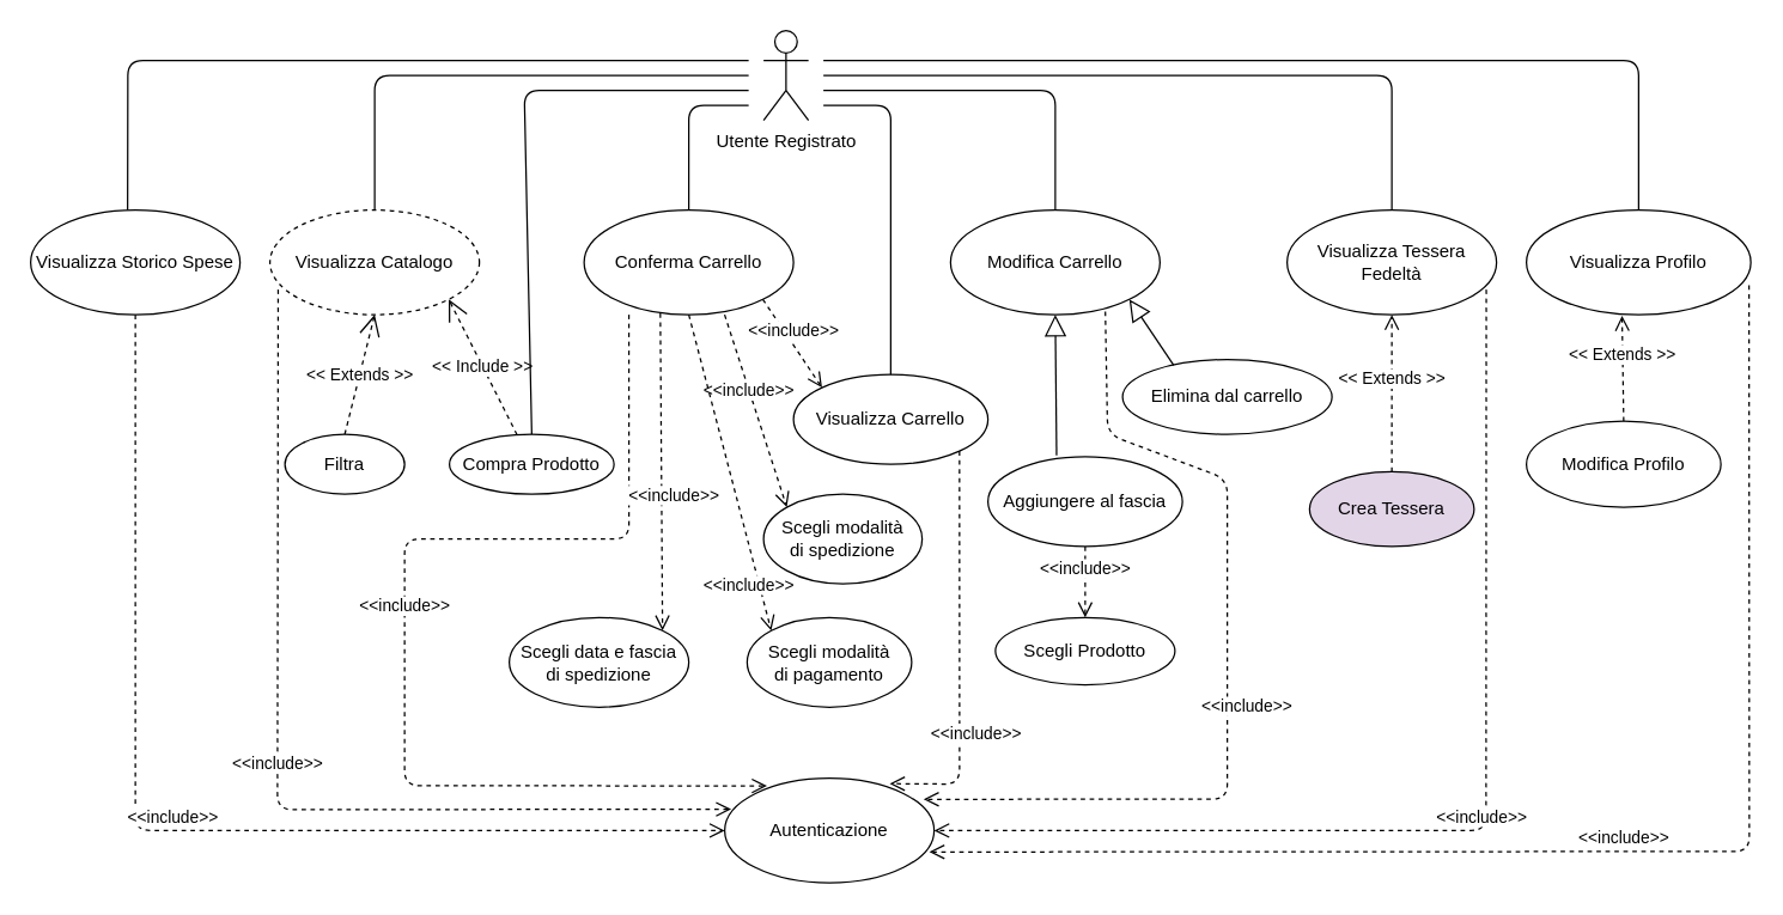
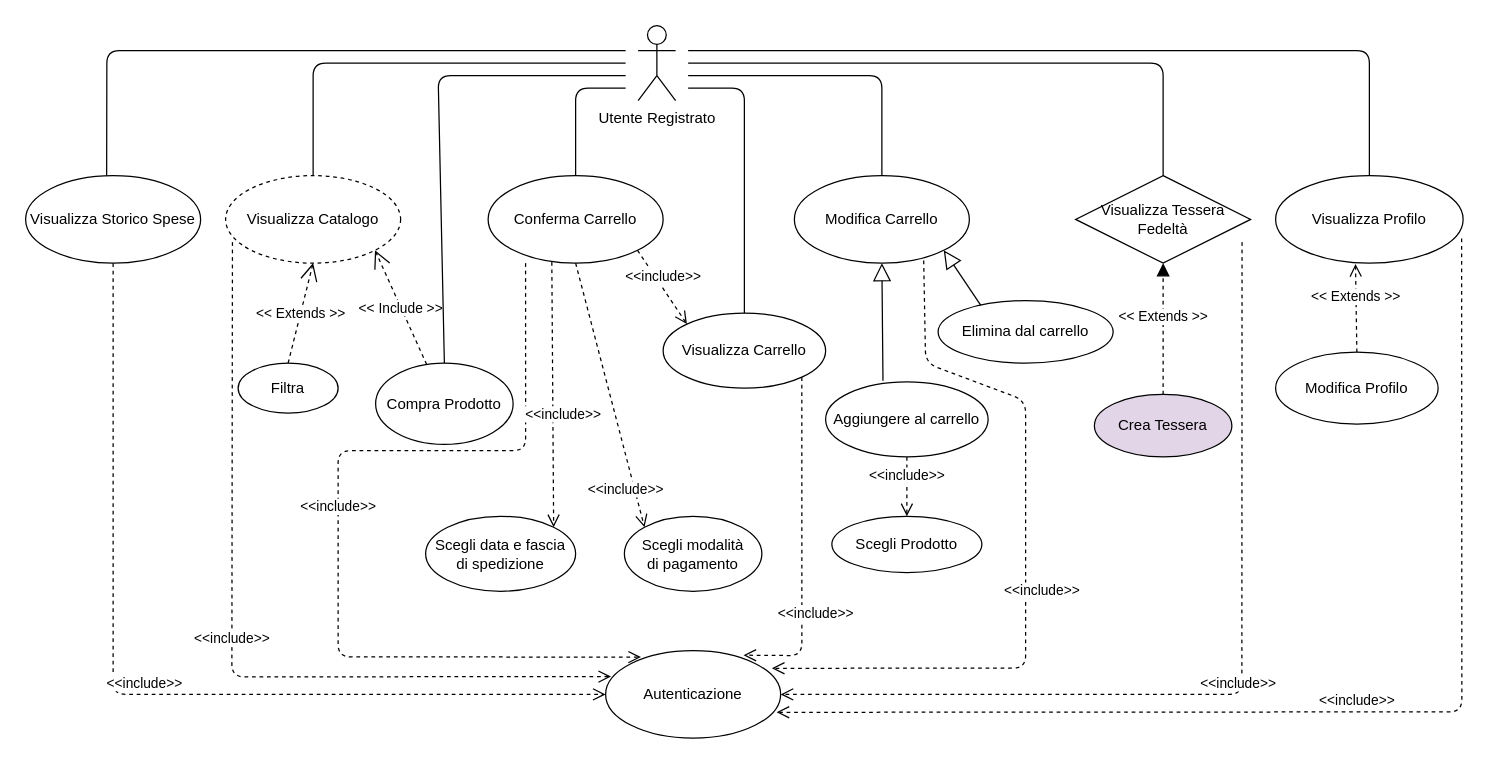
  <mxCell id="0" />
  <mxCell id="1" parent="0" />
  <mxCell id="2" value="Utente Registrato" style="shape=umlActor;verticalLabelPosition=bottom;verticalAlign=top;html=1;" parent="1" vertex="1"><mxGeometry x="510" y="20" width="30" height="60" as="geometry" /></mxCell>
  <mxCell id="3" value="Visualizza Catalogo" style="ellipse;whiteSpace=wrap;html=1;dashed=1;" parent="1" vertex="1"><mxGeometry x="180" y="140" width="140" height="70" as="geometry" /></mxCell>
  <mxCell id="4" value="" style="endArrow=none;endFill=0;endSize=12;html=1;entryX=0.5;entryY=0;entryDx=0;entryDy=0;" parent="1" target="3" edge="1"><mxGeometry width="160" relative="1" as="geometry"><mxPoint x="500" y="50" as="sourcePoint" /><mxPoint x="620" y="270" as="targetPoint" /><Array as="points"><mxPoint x="250" y="50" /></Array></mxGeometry></mxCell>
  <mxCell id="5" value="Filtra" style="ellipse;whiteSpace=wrap;html=1;" parent="1" vertex="1"><mxGeometry x="190" y="290" width="80" height="40" as="geometry" /></mxCell>
  <mxCell id="6" value="&amp;lt;&amp;lt; Extends &amp;gt;&amp;gt;" style="endArrow=open;endSize=12;dashed=1;html=1;exitX=0.5;exitY=0;exitDx=0;exitDy=0;entryX=0.5;entryY=1;entryDx=0;entryDy=0;" parent="1" source="5" target="3" edge="1"><mxGeometry width="160" relative="1" as="geometry"><mxPoint x="460" y="270" as="sourcePoint" /><mxPoint x="620" y="270" as="targetPoint" /></mxGeometry></mxCell>
- <mxCell id="7" value="Compra Prodotto" style="ellipse;whiteSpace=wrap;html=1;" parent="1" vertex="1"><mxGeometry x="300" y="290" width="110" height="40" as="geometry" /></mxCell>
+ <mxCell id="7" value="Compra Prodotto" style="ellipse;whiteSpace=wrap;html=1;" parent="1" vertex="1"><mxGeometry x="300" y="290" width="110" height="65" as="geometry" /></mxCell>
  <mxCell id="8" value="&amp;lt;&amp;lt; Include &amp;gt;&amp;gt;" style="endArrow=open;endSize=12;dashed=1;html=1;entryX=1;entryY=1;entryDx=0;entryDy=0;" parent="1" source="7" target="3" edge="1"><mxGeometry width="160" relative="1" as="geometry"><mxPoint x="240" y="300" as="sourcePoint" /><mxPoint x="260" y="220" as="targetPoint" /></mxGeometry></mxCell>
  <mxCell id="9" value="" style="endArrow=none;endFill=0;endSize=12;html=1;entryX=0.5;entryY=0;entryDx=0;entryDy=0;" parent="1" target="7" edge="1"><mxGeometry width="160" relative="1" as="geometry"><mxPoint x="500" y="60" as="sourcePoint" /><mxPoint x="260" y="150" as="targetPoint" /><Array as="points"><mxPoint x="350" y="60" /></Array></mxGeometry></mxCell>
  <mxCell id="10" value="Conferma Carrello" style="ellipse;whiteSpace=wrap;html=1;" parent="1" vertex="1"><mxGeometry x="390" y="140" width="140" height="70" as="geometry" /></mxCell>
- <mxCell id="11" value="Scegli modalità&lt;br&gt;di spedizione" style="ellipse;whiteSpace=wrap;html=1;" parent="1" vertex="1"><mxGeometry x="510" y="330" width="106" height="60" as="geometry" /></mxCell>
  <mxCell id="12" value="Scegli data e fascia&lt;br&gt;di spedizione" style="ellipse;whiteSpace=wrap;html=1;" parent="1" vertex="1"><mxGeometry x="340" y="412.5" width="120" height="60" as="geometry" /></mxCell>
  <mxCell id="13" value="Scegli modalità&lt;br&gt;di pagamento" style="ellipse;whiteSpace=wrap;html=1;" parent="1" vertex="1"><mxGeometry x="499" y="412.5" width="110" height="60" as="geometry" /></mxCell>
  <mxCell id="14" value="Visualizza Carrello" style="ellipse;whiteSpace=wrap;html=1;" parent="1" vertex="1"><mxGeometry x="530" y="250" width="130" height="60" as="geometry" /></mxCell>
  <mxCell id="15" value="&amp;lt;&amp;lt;include&amp;gt;&amp;gt;" style="html=1;verticalAlign=bottom;endArrow=open;dashed=1;endSize=8;entryX=0;entryY=0;entryDx=0;entryDy=0;exitX=1;exitY=1;exitDx=0;exitDy=0;" parent="1" source="10" target="14" edge="1"><mxGeometry relative="1" as="geometry"><mxPoint x="560" y="170" as="sourcePoint" /><mxPoint x="550" y="305" as="targetPoint" /></mxGeometry></mxCell>
  <mxCell id="16" value="" style="endArrow=none;endFill=0;endSize=12;html=1;entryX=0.5;entryY=0;entryDx=0;entryDy=0;" parent="1" target="14" edge="1"><mxGeometry width="160" relative="1" as="geometry"><mxPoint x="550" y="70" as="sourcePoint" /><mxPoint x="365" y="300" as="targetPoint" /><Array as="points"><mxPoint x="595" y="70" /></Array></mxGeometry></mxCell>
  <mxCell id="17" value="Modifica Carrello" style="ellipse;whiteSpace=wrap;html=1;" parent="1" vertex="1"><mxGeometry x="635" y="140" width="140" height="70" as="geometry" /></mxCell>
- <mxCell id="18" value="Aggiungere al fascia" style="ellipse;whiteSpace=wrap;html=1;" parent="1" vertex="1"><mxGeometry x="660" y="305" width="130" height="60" as="geometry" /></mxCell>
+ <mxCell id="18" value="Aggiungere al carrello" style="ellipse;whiteSpace=wrap;html=1;" parent="1" vertex="1"><mxGeometry x="660" y="305" width="130" height="60" as="geometry" /></mxCell>
  <mxCell id="19" value="" style="endArrow=block;endFill=0;endSize=12;html=1;exitX=0.353;exitY=-0.016;exitDx=0;exitDy=0;entryX=0.5;entryY=1;entryDx=0;entryDy=0;exitPerimeter=0;" parent="1" source="18" target="17" edge="1"><mxGeometry width="160" relative="1" as="geometry"><mxPoint x="825" y="170" as="sourcePoint" /><mxPoint x="985" y="170" as="targetPoint" /></mxGeometry></mxCell>
  <mxCell id="20" value="Scegli Prodotto" style="ellipse;whiteSpace=wrap;html=1;" parent="1" vertex="1"><mxGeometry x="665" y="412.5" width="120" height="45" as="geometry" /></mxCell>
  <mxCell id="21" value="&amp;lt;&amp;lt;include&amp;gt;&amp;gt;" style="html=1;verticalAlign=bottom;endArrow=open;dashed=1;endSize=8;exitX=0.5;exitY=1;exitDx=0;exitDy=0;" parent="1" source="18" target="20" edge="1"><mxGeometry relative="1" as="geometry"><mxPoint x="750" y="320" as="sourcePoint" /><mxPoint x="965.108" y="80.45" as="targetPoint" /></mxGeometry></mxCell>
  <mxCell id="22" value="Elimina dal carrello" style="ellipse;whiteSpace=wrap;html=1;" parent="1" vertex="1"><mxGeometry x="750" y="240" width="140" height="50" as="geometry" /></mxCell>
  <mxCell id="23" value="" style="endArrow=block;endFill=0;endSize=12;html=1;exitX=0.244;exitY=0.077;exitDx=0;exitDy=0;entryX=1;entryY=1;entryDx=0;entryDy=0;exitPerimeter=0;" parent="1" source="22" target="17" edge="1"><mxGeometry width="160" relative="1" as="geometry"><mxPoint x="965" y="195" as="sourcePoint" /><mxPoint x="865" y="235" as="targetPoint" /></mxGeometry></mxCell>
  <mxCell id="24" value="" style="endArrow=none;endFill=0;endSize=12;html=1;entryX=0.5;entryY=0;entryDx=0;entryDy=0;" parent="1" target="17" edge="1"><mxGeometry width="160" relative="1" as="geometry"><mxPoint x="550" y="60" as="sourcePoint" /><mxPoint x="605" y="260" as="targetPoint" /><Array as="points"><mxPoint x="705" y="60" /></Array></mxGeometry></mxCell>
- <mxCell id="25" value="Visualizza Tessera Fedeltà" style="ellipse;whiteSpace=wrap;html=1;" parent="1" vertex="1"><mxGeometry x="860" y="140" width="140" height="70" as="geometry" /></mxCell>
+ <mxCell id="25" value="Visualizza Tessera Fedeltà" style="rhombus;whiteSpace=wrap;html=1;" parent="1" vertex="1"><mxGeometry x="860" y="140" width="140" height="70" as="geometry" /></mxCell>
  <mxCell id="26" value="Crea Tessera" style="ellipse;whiteSpace=wrap;html=1;fillColor=#e1d5e7;" parent="1" vertex="1"><mxGeometry x="875" y="315" width="110" height="50" as="geometry" /></mxCell>
- <mxCell id="27" value="&amp;lt;&amp;lt; Extends &amp;gt;&amp;gt;" style="html=1;verticalAlign=bottom;endArrow=open;dashed=1;endSize=8;entryX=0.5;entryY=1;entryDx=0;entryDy=0;" parent="1" source="26" target="25" edge="1"><mxGeometry relative="1" as="geometry"><mxPoint x="945" y="310" as="sourcePoint" /><mxPoint x="1070" y="-188.75" as="targetPoint" /></mxGeometry></mxCell>
+ <mxCell id="27" value="&amp;lt;&amp;lt; Extends &amp;gt;&amp;gt;" style="html=1;verticalAlign=bottom;endArrow=block;dashed=1;endSize=8;entryX=0.5;entryY=1;entryDx=0;entryDy=0;" parent="1" source="26" target="25" edge="1"><mxGeometry relative="1" as="geometry"><mxPoint x="945" y="310" as="sourcePoint" /><mxPoint x="1070" y="-188.75" as="targetPoint" /></mxGeometry></mxCell>
  <mxCell id="28" value="" style="endArrow=none;endFill=0;endSize=12;html=1;entryX=0.5;entryY=0;entryDx=0;entryDy=0;" parent="1" target="25" edge="1"><mxGeometry width="160" relative="1" as="geometry"><mxPoint x="550" y="50" as="sourcePoint" /><mxPoint x="715" y="150" as="targetPoint" /><Array as="points"><mxPoint x="930" y="50" /></Array></mxGeometry></mxCell>
  <mxCell id="29" value="Visualizza Profilo" style="ellipse;whiteSpace=wrap;html=1;" parent="1" vertex="1"><mxGeometry x="1020" y="140" width="150" height="70" as="geometry" /></mxCell>
  <mxCell id="30" value="" style="endArrow=none;endFill=0;endSize=12;html=1;entryX=0.5;entryY=0;entryDx=0;entryDy=0;" parent="1" target="29" edge="1"><mxGeometry width="160" relative="1" as="geometry"><mxPoint x="550" y="40" as="sourcePoint" /><mxPoint x="940" y="150" as="targetPoint" /><Array as="points"><mxPoint x="1095" y="40" /></Array></mxGeometry></mxCell>
  <mxCell id="31" value="Modifica Profilo" style="ellipse;whiteSpace=wrap;html=1;" parent="1" vertex="1"><mxGeometry x="1020" y="281.25" width="130" height="57.5" as="geometry" /></mxCell>
  <mxCell id="32" value="&amp;lt;&amp;lt; Extends &amp;gt;&amp;gt;" style="html=1;verticalAlign=bottom;endArrow=open;dashed=1;endSize=8;exitX=0.5;exitY=0;exitDx=0;exitDy=0;entryX=0.426;entryY=1.009;entryDx=0;entryDy=0;entryPerimeter=0;" parent="1" source="31" target="29" edge="1"><mxGeometry relative="1" as="geometry"><mxPoint x="1040" y="171.25" as="sourcePoint" /><mxPoint x="940" y="410" as="targetPoint" /></mxGeometry></mxCell>
  <mxCell id="33" value="Visualizza Storico Spese" style="ellipse;whiteSpace=wrap;html=1;labelBorderColor=none;" parent="1" vertex="1"><mxGeometry x="20" y="140" width="140" height="70" as="geometry" /></mxCell>
  <mxCell id="34" value="" style="endArrow=none;endFill=0;endSize=12;html=1;entryX=0.463;entryY=-0.001;entryDx=0;entryDy=0;entryPerimeter=0;" parent="1" target="33" edge="1"><mxGeometry width="160" relative="1" as="geometry"><mxPoint x="500" y="40" as="sourcePoint" /><mxPoint x="260" y="150" as="targetPoint" /><Array as="points"><mxPoint x="85" y="40" /></Array></mxGeometry></mxCell>
  <mxCell id="35" value="" style="endArrow=none;endFill=0;endSize=12;html=1;entryX=0.5;entryY=0;entryDx=0;entryDy=0;" parent="1" target="10" edge="1"><mxGeometry width="160" relative="1" as="geometry"><mxPoint x="500" y="70" as="sourcePoint" /><mxPoint x="605" y="260" as="targetPoint" /><Array as="points"><mxPoint x="460" y="70" /></Array></mxGeometry></mxCell>
  <mxCell id="36" value="Autenticazione" style="ellipse;whiteSpace=wrap;html=1;" parent="1" vertex="1"><mxGeometry x="484" y="520" width="140" height="70" as="geometry" /></mxCell>
  <mxCell id="37" value="&amp;lt;&amp;lt;include&amp;gt;&amp;gt;" style="html=1;verticalAlign=bottom;endArrow=open;dashed=1;endSize=8;exitX=0.5;exitY=1;exitDx=0;exitDy=0;entryX=0;entryY=0.5;entryDx=0;entryDy=0;" parent="1" source="33" target="36" edge="1"><mxGeometry relative="1" as="geometry"><mxPoint x="715" y="360" as="sourcePoint" /><mxPoint x="715" y="422.5" as="targetPoint" /><Array as="points"><mxPoint x="90" y="555" /></Array></mxGeometry></mxCell>
  <mxCell id="38" value="&amp;lt;&amp;lt;include&amp;gt;&amp;gt;" style="html=1;verticalAlign=bottom;endArrow=open;dashed=1;endSize=8;exitX=0.039;exitY=0.76;exitDx=0;exitDy=0;entryX=0.031;entryY=0.297;entryDx=0;entryDy=0;entryPerimeter=0;exitPerimeter=0;" parent="1" source="3" target="36" edge="1"><mxGeometry relative="1" as="geometry"><mxPoint x="100" y="220" as="sourcePoint" /><mxPoint x="494" y="565" as="targetPoint" /><Array as="points"><mxPoint x="185" y="541" /></Array></mxGeometry></mxCell>
  <mxCell id="39" value="&amp;lt;&amp;lt;include&amp;gt;&amp;gt;" style="html=1;verticalAlign=bottom;endArrow=open;dashed=1;endSize=8;exitX=0.992;exitY=0.719;exitDx=0;exitDy=0;entryX=0.977;entryY=0.705;entryDx=0;entryDy=0;entryPerimeter=0;exitPerimeter=0;" parent="1" source="29" target="36" edge="1"><mxGeometry relative="1" as="geometry"><mxPoint x="195.46" y="203.2" as="sourcePoint" /><mxPoint x="498.34" y="550.79" as="targetPoint" /><Array as="points"><mxPoint x="1169" y="569" /></Array></mxGeometry></mxCell>
  <mxCell id="40" value="&amp;lt;&amp;lt;include&amp;gt;&amp;gt;" style="html=1;verticalAlign=bottom;endArrow=open;dashed=1;endSize=8;exitX=0.951;exitY=0.76;exitDx=0;exitDy=0;entryX=1;entryY=0.5;entryDx=0;entryDy=0;exitPerimeter=0;" parent="1" source="25" target="36" edge="1"><mxGeometry relative="1" as="geometry"><mxPoint x="1178.8" y="200.33" as="sourcePoint" /><mxPoint x="630.78" y="579.35" as="targetPoint" /><Array as="points"><mxPoint x="993" y="555" /></Array></mxGeometry></mxCell>
  <mxCell id="41" value="&amp;lt;&amp;lt;include&amp;gt;&amp;gt;" style="html=1;verticalAlign=bottom;endArrow=open;dashed=1;endSize=8;entryX=0.95;entryY=0.202;entryDx=0;entryDy=0;entryPerimeter=0;exitX=0.739;exitY=0.97;exitDx=0;exitDy=0;exitPerimeter=0;" parent="1" source="17" target="36" edge="1"><mxGeometry x="0.126" y="13" relative="1" as="geometry"><mxPoint x="740" y="210" as="sourcePoint" /><mxPoint x="634" y="565" as="targetPoint" /><Array as="points"><mxPoint x="740" y="290" /><mxPoint x="820" y="320" /><mxPoint x="820" y="534" /></Array><mxPoint as="offset" /></mxGeometry></mxCell>
  <mxCell id="42" value="&amp;lt;&amp;lt;include&amp;gt;&amp;gt;" style="html=1;verticalAlign=bottom;endArrow=open;dashed=1;endSize=8;entryX=0.788;entryY=0.052;entryDx=0;entryDy=0;entryPerimeter=0;exitX=1;exitY=1;exitDx=0;exitDy=0;" parent="1" source="14" target="36" edge="1"><mxGeometry x="0.469" y="11" relative="1" as="geometry"><mxPoint x="620" y="310" as="sourcePoint" /><mxPoint x="501.4" y="709.11" as="targetPoint" /><Array as="points"><mxPoint x="641" y="524" /></Array><mxPoint as="offset" /></mxGeometry></mxCell>
  <mxCell id="43" value="&amp;lt;&amp;lt;include&amp;gt;&amp;gt;" style="html=1;verticalAlign=bottom;endArrow=open;dashed=1;endSize=8;exitX=0.214;exitY=1;exitDx=0;exitDy=0;entryX=0.202;entryY=0.074;entryDx=0;entryDy=0;exitPerimeter=0;entryPerimeter=0;" parent="1" source="10" target="36" edge="1"><mxGeometry relative="1" as="geometry"><mxPoint x="195.46" y="203.2" as="sourcePoint" /><mxPoint x="498.34" y="550.79" as="targetPoint" /><Array as="points"><mxPoint x="420" y="360" /><mxPoint x="270" y="360" /><mxPoint x="270" y="525" /></Array></mxGeometry></mxCell>
- <mxCell id="44" value="&amp;lt;&amp;lt;include&amp;gt;&amp;gt;" style="html=1;verticalAlign=bottom;endArrow=open;dashed=1;endSize=8;entryX=0;entryY=0;entryDx=0;entryDy=0;exitX=0.671;exitY=1;exitDx=0;exitDy=0;exitPerimeter=0;" edge="1" parent="1" source="10" target="11"><mxGeometry x="-0.083" y="-3" relative="1" as="geometry"><mxPoint x="519.497" y="209.749" as="sourcePoint" /><mxPoint x="559.038" y="268.787" as="targetPoint" /><mxPoint as="offset" /></mxGeometry></mxCell>
  <mxCell id="45" value="&amp;lt;&amp;lt;include&amp;gt;&amp;gt;" style="html=1;verticalAlign=bottom;endArrow=open;dashed=1;endSize=8;entryX=0;entryY=0;entryDx=0;entryDy=0;exitX=0.5;exitY=1;exitDx=0;exitDy=0;" edge="1" parent="1" source="10" target="13"><mxGeometry x="0.776" y="-9" relative="1" as="geometry"><mxPoint x="493.94" y="220" as="sourcePoint" /><mxPoint x="535.523" y="348.787" as="targetPoint" /><mxPoint as="offset" /></mxGeometry></mxCell>
  <mxCell id="46" value="&amp;lt;&amp;lt;include&amp;gt;&amp;gt;" style="html=1;verticalAlign=bottom;endArrow=open;dashed=1;endSize=8;entryX=1;entryY=0;entryDx=0;entryDy=0;exitX=0.364;exitY=0.986;exitDx=0;exitDy=0;exitPerimeter=0;" edge="1" parent="1" source="10" target="12"><mxGeometry x="0.235" y="8" relative="1" as="geometry"><mxPoint x="503.94" y="230" as="sourcePoint" /><mxPoint x="545.523" y="358.787" as="targetPoint" /><mxPoint as="offset" /></mxGeometry></mxCell>
